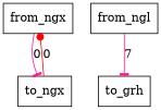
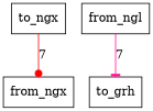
  digraph {
    rankdir=TB
    node [fillcolor=white shape=box style=filled]
    edge [arrowhead=tee color=deeppink]
    n1 [label=<from_ngx>]
    n2 [label=<to_ngx>]
    n3 [label=<from_ngl>]
    n4 [label=<to_grh>]
-   n1 -> n2 [label=0]
-   n2 -> n1 [arrowhead=dot color=red label=0]
+   n2 -> n1 [arrowhead=dot color=red label=7]
    n3 -> n4 [label=7]
  }
